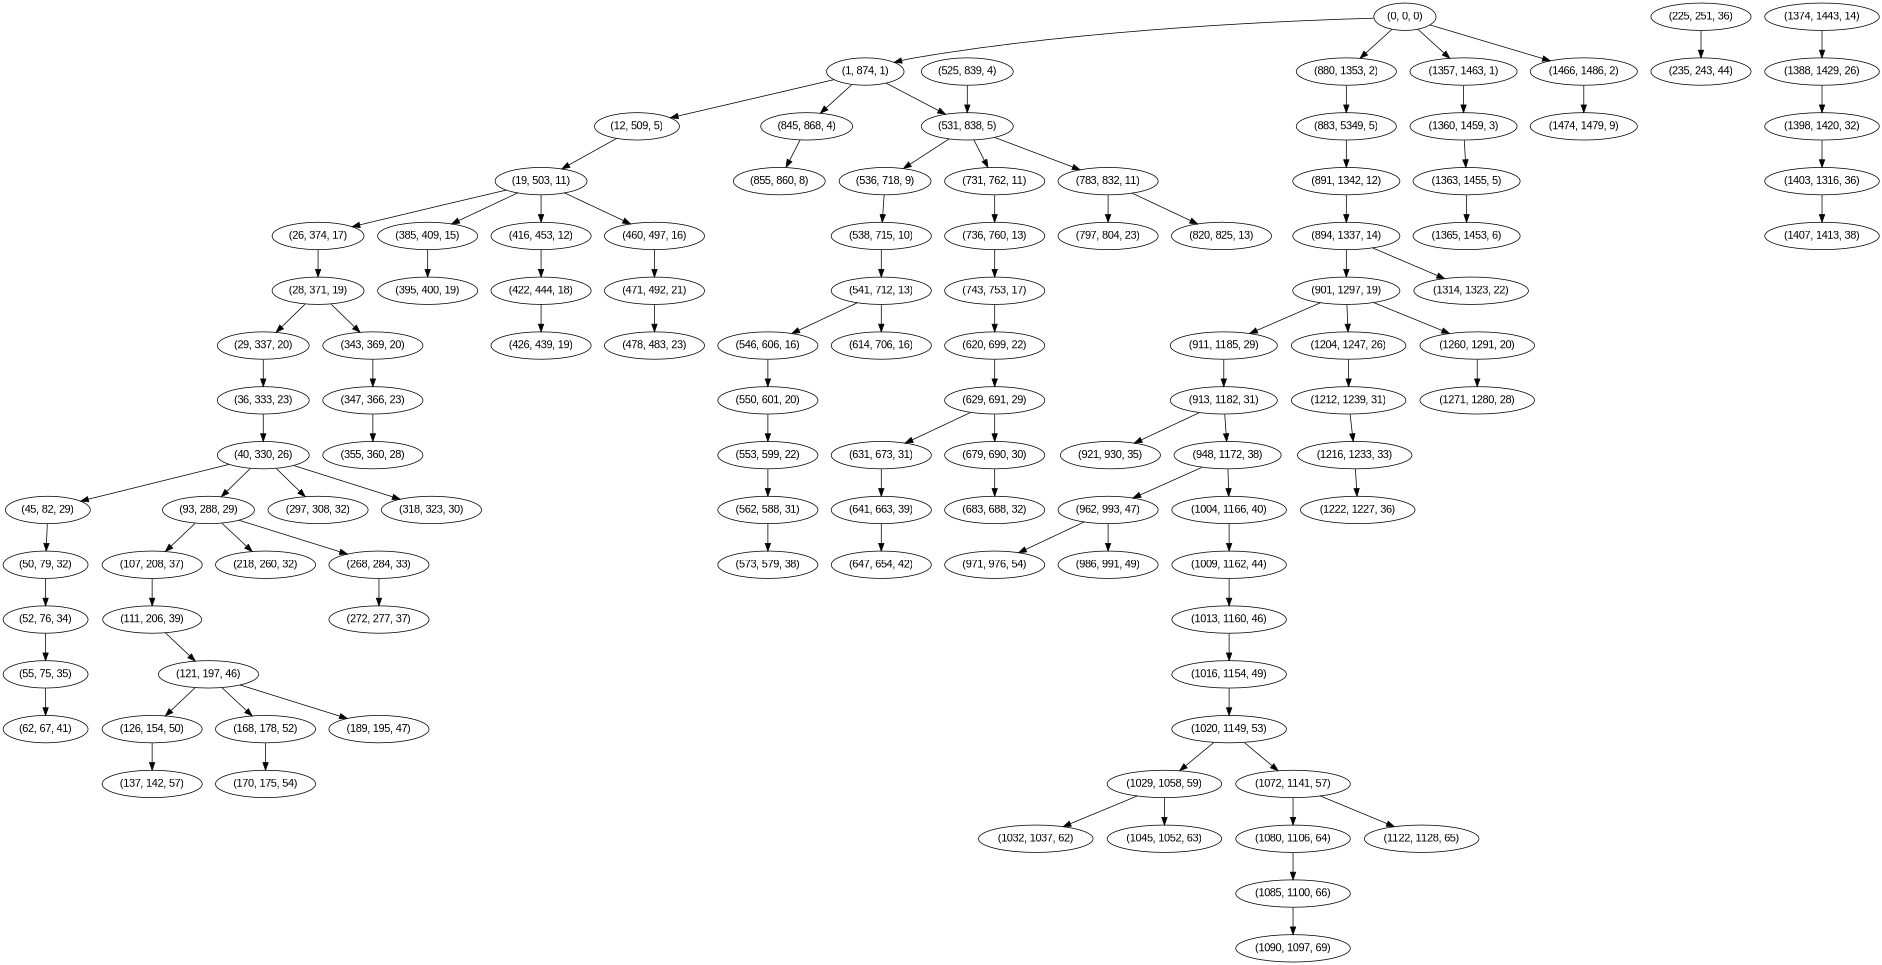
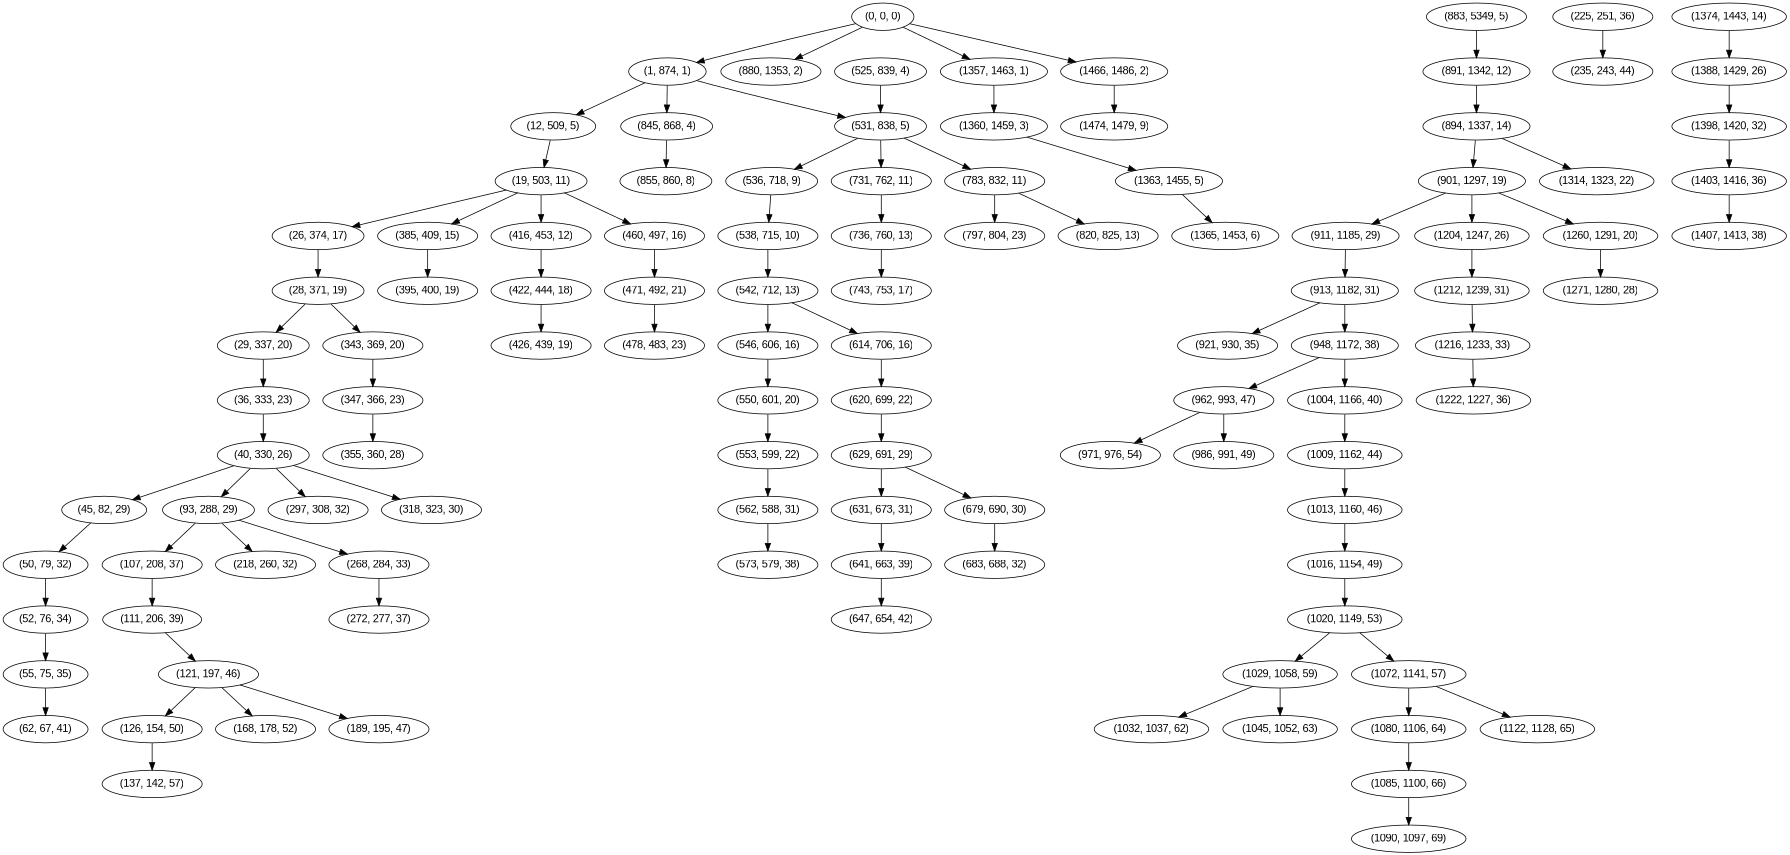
  digraph {
    fontname="Liberation Sans"
    node [fontname="Liberation Sans"]
    edge [fontname="Liberation Sans"]
    "(0, 0, 0)"
    "(1, 874, 1)"
    "(880, 1353, 2)"
    "(1357, 1463, 1)"
    "(1466, 1486, 2)"
    "(12, 509, 5)"
    "(845, 868, 4)"
    "(531, 838, 5)"
    n9 [label="(883, 5349, 5)"]
    "(1360, 1459, 3)"
    "(1474, 1479, 9)"
    "(19, 503, 11)"
    "(525, 839, 4)"
    "(855, 860, 8)"
    "(26, 374, 17)"
    "(385, 409, 15)"
    "(416, 453, 12)"
    "(460, 497, 16)"
    "(28, 371, 19)"
    "(395, 400, 19)"
    "(422, 444, 18)"
    "(471, 492, 21)"
    "(29, 337, 20)"
    "(343, 369, 20)"
    "(36, 333, 23)"
    "(347, 366, 23)"
    "(40, 330, 26)"
    "(45, 82, 29)"
    "(93, 288, 29)"
    "(297, 308, 32)"
    "(318, 323, 30)"
    "(50, 79, 32)"
    "(107, 208, 37)"
    "(218, 260, 32)"
    "(268, 284, 33)"
    "(52, 76, 34)"
    "(55, 75, 35)"
    "(62, 67, 41)"
    "(111, 206, 39)"
    "(272, 277, 37)"
    "(121, 197, 46)"
    "(126, 154, 50)"
    "(168, 178, 52)"
    "(189, 195, 47)"
    "(137, 142, 57)"
-   "(170, 175, 54)"
    "(225, 251, 36)"
    "(235, 243, 44)"
    "(355, 360, 28)"
    "(426, 439, 19)"
    "(478, 483, 23)"
    "(536, 718, 9)"
    "(731, 762, 11)"
    "(783, 832, 11)"
    "(538, 715, 10)"
    "(736, 760, 13)"
    "(797, 804, 23)"
    "(820, 825, 13)"
-   "(542, 712, 13)" [label="(541, 712, 13)"]
+   "(542, 712, 13)"
    "(546, 606, 16)"
    "(614, 706, 16)"
    "(550, 601, 20)"
    "(620, 699, 22)"
    "(553, 599, 22)"
    "(562, 588, 31)"
    "(573, 579, 38)"
    "(629, 691, 29)"
    "(631, 673, 31)"
    "(679, 690, 30)"
    "(641, 663, 39)"
    "(683, 688, 32)"
    "(647, 654, 42)"
    "(743, 753, 17)"
    "(891, 1342, 12)"
    "(894, 1337, 14)"
    "(901, 1297, 19)"
    "(1314, 1323, 22)"
    "(911, 1185, 29)"
    "(1204, 1247, 26)"
    "(1260, 1291, 20)"
    "(913, 1182, 31)"
    "(1212, 1239, 31)"
    "(1271, 1280, 28)"
    "(921, 930, 35)"
    "(948, 1172, 38)"
    "(962, 993, 47)"
    "(1004, 1166, 40)"
    "(971, 976, 54)"
    "(986, 991, 49)"
    "(1009, 1162, 44)"
    "(1013, 1160, 46)"
    "(1016, 1154, 49)"
    "(1020, 1149, 53)"
    "(1029, 1058, 59)"
    "(1072, 1141, 57)"
    "(1032, 1037, 62)"
    "(1045, 1052, 63)"
    "(1080, 1106, 64)"
    "(1122, 1128, 65)"
    "(1085, 1100, 66)"
    "(1090, 1097, 69)"
    "(1216, 1233, 33)"
    "(1222, 1227, 36)"
    "(1363, 1455, 5)"
    "(1365, 1453, 6)"
    "(1374, 1443, 14)"
    "(1388, 1429, 26)"
    "(1398, 1420, 32)"
-   "(1403, 1416, 36)" [label="(1403, 1316, 36)"]
+   "(1403, 1416, 36)"
    "(1407, 1413, 38)"
    "(0, 0, 0)" -> "(1, 874, 1)"
    "(0, 0, 0)" -> "(880, 1353, 2)"
    "(0, 0, 0)" -> "(1357, 1463, 1)"
    "(0, 0, 0)" -> "(1466, 1486, 2)"
    "(1, 874, 1)" -> "(12, 509, 5)"
    "(1, 874, 1)" -> "(845, 868, 4)"
    "(1, 874, 1)" -> "(531, 838, 5)"
-   "(880, 1353, 2)" -> n9
    "(1357, 1463, 1)" -> "(1360, 1459, 3)"
    "(1466, 1486, 2)" -> "(1474, 1479, 9)"
    "(12, 509, 5)" -> "(19, 503, 11)"
    "(845, 868, 4)" -> "(855, 860, 8)"
    "(531, 838, 5)" -> "(536, 718, 9)"
    "(531, 838, 5)" -> "(731, 762, 11)"
    "(531, 838, 5)" -> "(783, 832, 11)"
    n9 -> "(891, 1342, 12)"
    "(1360, 1459, 3)" -> "(1363, 1455, 5)"
    "(19, 503, 11)" -> "(26, 374, 17)"
    "(19, 503, 11)" -> "(385, 409, 15)"
    "(19, 503, 11)" -> "(416, 453, 12)"
    "(19, 503, 11)" -> "(460, 497, 16)"
    "(525, 839, 4)" -> "(531, 838, 5)"
    "(26, 374, 17)" -> "(28, 371, 19)"
    "(385, 409, 15)" -> "(395, 400, 19)"
    "(416, 453, 12)" -> "(422, 444, 18)"
    "(460, 497, 16)" -> "(471, 492, 21)"
    "(28, 371, 19)" -> "(29, 337, 20)"
    "(28, 371, 19)" -> "(343, 369, 20)"
    "(422, 444, 18)" -> "(426, 439, 19)"
    "(471, 492, 21)" -> "(478, 483, 23)"
    "(29, 337, 20)" -> "(36, 333, 23)"
    "(343, 369, 20)" -> "(347, 366, 23)"
    "(36, 333, 23)" -> "(40, 330, 26)"
    "(347, 366, 23)" -> "(355, 360, 28)"
    "(40, 330, 26)" -> "(45, 82, 29)"
    "(40, 330, 26)" -> "(93, 288, 29)"
    "(40, 330, 26)" -> "(297, 308, 32)"
    "(40, 330, 26)" -> "(318, 323, 30)"
    "(45, 82, 29)" -> "(50, 79, 32)"
    "(93, 288, 29)" -> "(107, 208, 37)"
    "(93, 288, 29)" -> "(218, 260, 32)"
    "(93, 288, 29)" -> "(268, 284, 33)"
    "(50, 79, 32)" -> "(52, 76, 34)"
    "(107, 208, 37)" -> "(111, 206, 39)"
    "(268, 284, 33)" -> "(272, 277, 37)"
    "(52, 76, 34)" -> "(55, 75, 35)"
    "(55, 75, 35)" -> "(62, 67, 41)"
    "(111, 206, 39)" -> "(121, 197, 46)"
    "(121, 197, 46)" -> "(126, 154, 50)"
    "(121, 197, 46)" -> "(168, 178, 52)"
    "(121, 197, 46)" -> "(189, 195, 47)"
    "(126, 154, 50)" -> "(137, 142, 57)"
-   "(168, 178, 52)" -> "(170, 175, 54)"
    "(225, 251, 36)" -> "(235, 243, 44)"
    "(536, 718, 9)" -> "(538, 715, 10)"
    "(731, 762, 11)" -> "(736, 760, 13)"
    "(783, 832, 11)" -> "(797, 804, 23)"
    "(783, 832, 11)" -> "(820, 825, 13)"
    "(538, 715, 10)" -> "(542, 712, 13)"
    "(736, 760, 13)" -> "(743, 753, 17)"
    "(542, 712, 13)" -> "(546, 606, 16)"
    "(542, 712, 13)" -> "(614, 706, 16)"
    "(546, 606, 16)" -> "(550, 601, 20)"
-   "(743, 753, 17)" -> "(620, 699, 22)"
+   "(614, 706, 16)" -> "(620, 699, 22)"
    "(550, 601, 20)" -> "(553, 599, 22)"
    "(620, 699, 22)" -> "(629, 691, 29)"
    "(553, 599, 22)" -> "(562, 588, 31)"
    "(562, 588, 31)" -> "(573, 579, 38)"
    "(629, 691, 29)" -> "(631, 673, 31)"
    "(629, 691, 29)" -> "(679, 690, 30)"
    "(631, 673, 31)" -> "(641, 663, 39)"
    "(679, 690, 30)" -> "(683, 688, 32)"
    "(641, 663, 39)" -> "(647, 654, 42)"
    "(891, 1342, 12)" -> "(894, 1337, 14)"
    "(894, 1337, 14)" -> "(901, 1297, 19)"
    "(894, 1337, 14)" -> "(1314, 1323, 22)"
    "(901, 1297, 19)" -> "(911, 1185, 29)"
    "(901, 1297, 19)" -> "(1204, 1247, 26)"
    "(901, 1297, 19)" -> "(1260, 1291, 20)"
    "(911, 1185, 29)" -> "(913, 1182, 31)"
    "(1204, 1247, 26)" -> "(1212, 1239, 31)"
    "(1260, 1291, 20)" -> "(1271, 1280, 28)"
    "(913, 1182, 31)" -> "(921, 930, 35)"
    "(913, 1182, 31)" -> "(948, 1172, 38)"
    "(1212, 1239, 31)" -> "(1216, 1233, 33)"
    "(948, 1172, 38)" -> "(962, 993, 47)"
    "(948, 1172, 38)" -> "(1004, 1166, 40)"
    "(962, 993, 47)" -> "(971, 976, 54)"
    "(962, 993, 47)" -> "(986, 991, 49)"
    "(1004, 1166, 40)" -> "(1009, 1162, 44)"
    "(1009, 1162, 44)" -> "(1013, 1160, 46)"
    "(1013, 1160, 46)" -> "(1016, 1154, 49)"
    "(1016, 1154, 49)" -> "(1020, 1149, 53)"
    "(1020, 1149, 53)" -> "(1029, 1058, 59)"
    "(1020, 1149, 53)" -> "(1072, 1141, 57)"
    "(1029, 1058, 59)" -> "(1032, 1037, 62)"
    "(1029, 1058, 59)" -> "(1045, 1052, 63)"
    "(1072, 1141, 57)" -> "(1080, 1106, 64)"
    "(1072, 1141, 57)" -> "(1122, 1128, 65)"
    "(1080, 1106, 64)" -> "(1085, 1100, 66)"
    "(1085, 1100, 66)" -> "(1090, 1097, 69)"
    "(1216, 1233, 33)" -> "(1222, 1227, 36)"
    "(1363, 1455, 5)" -> "(1365, 1453, 6)"
    "(1374, 1443, 14)" -> "(1388, 1429, 26)"
    "(1388, 1429, 26)" -> "(1398, 1420, 32)"
    "(1398, 1420, 32)" -> "(1403, 1416, 36)"
    "(1403, 1416, 36)" -> "(1407, 1413, 38)"
  }
